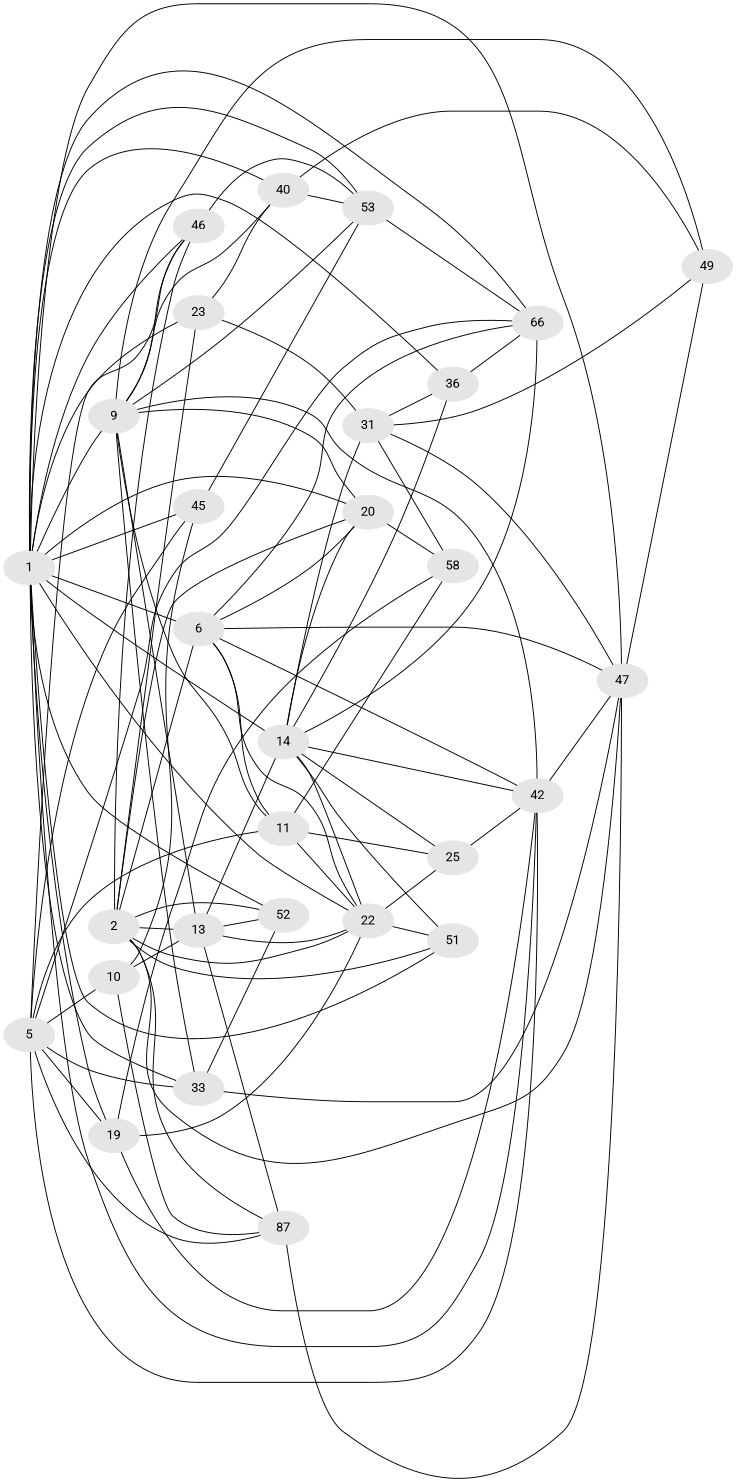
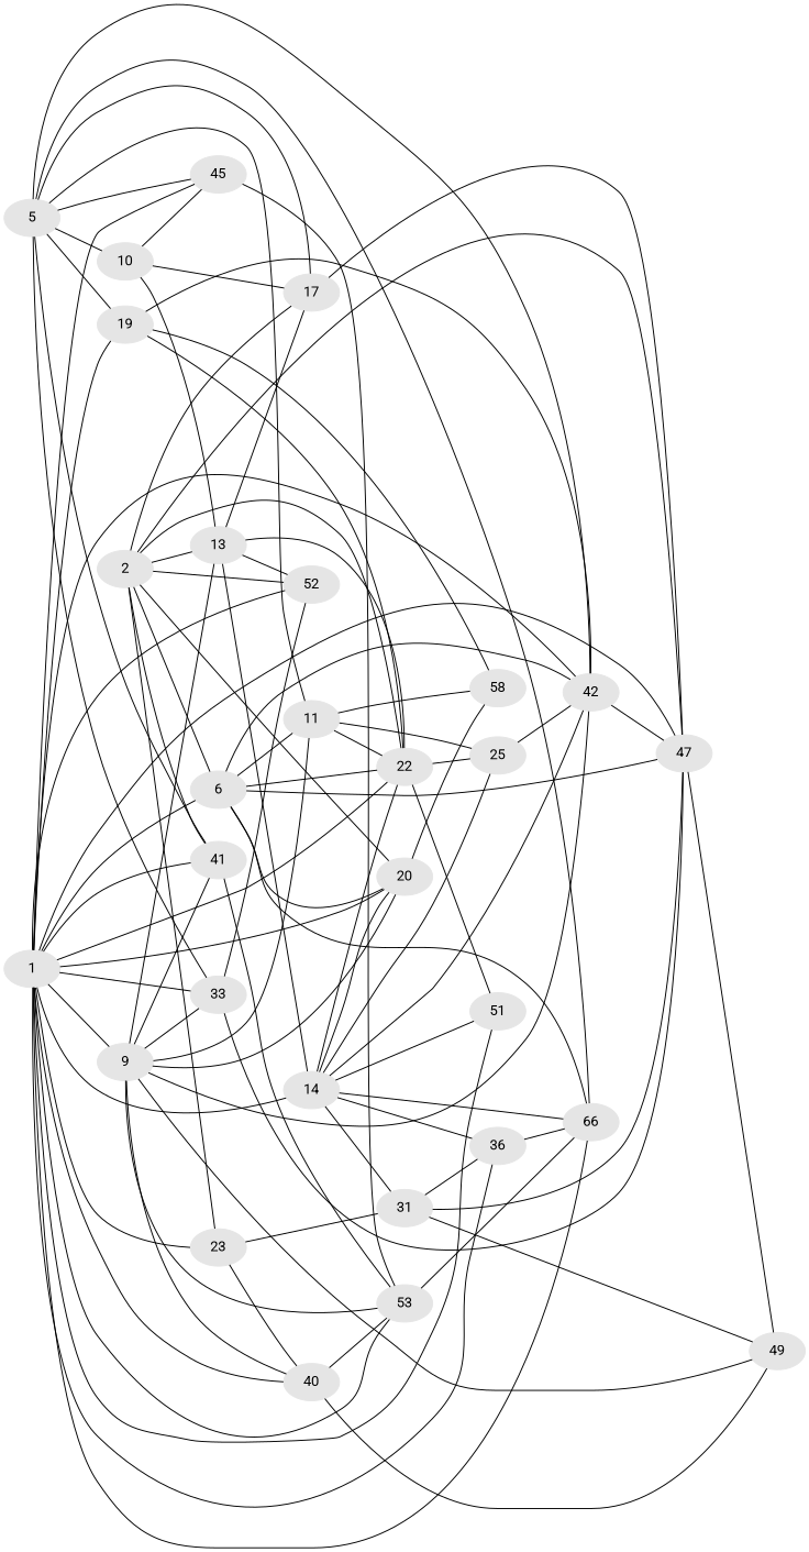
  graph {
    fontname=Roboto
    rankdir=LR
    node [color=gray90 fontname=Roboto style=filled]
    edge [fontname=Roboto]
    1 [super="+24+3+12+16"]
    6 [super="+37+29"]
    n3 [label=9 super="+15+34"]
    14 [super="+67+44+18"]
    19 [super="+32"]
    20 [super="+65"]
    22 [super="+39+28"]
    23 [super="+71"]
    n9 [label=40 super="+57"]
    33 [super="+74"]
    36
    42 [super="+64+73"]
    45
    47 [super="+60"]
    51
    52
    53 [super="+59"]
    66 [super="+69"]
-   41 [label=46]
+   41
    2 [super="+7+4"]
    13 [super="+68"]
-   17 [super="+40" label=87]
+   17 [super="+40"]
    11 [super="+61"]
    49
    25
    31 [super="+55"]
    58
    5 [super="+27+9+43"]
    10
    1 -- 6 [weight=3]
    1 -- n3
    1 -- 14
    1 -- 19
    1 -- 20
    1 -- 22
    1 -- 23
    1 -- n9 [weight=2]
    1 -- 33 [weight=2]
    1 -- 36
    1 -- 42
    1 -- 45
    1 -- 47
    1 -- 51
    1 -- 52
    1 -- 53
    1 -- 66
    1 -- 41
    6 -- 20
    6 -- 22 [weight=2]
    6 -- 42
    6 -- 47
    6 -- 66
    6 -- 11
    n3 -- 20
    n3 -- n9
    n3 -- 33
    n3 -- 42
    n3 -- 53
    n3 -- 41
    n3 -- 13
    n3 -- 11
    n3 -- 49
    14 -- 20
    14 -- 22
    14 -- 36
    14 -- 42
    14 -- 51
    14 -- 66
    14 -- 25
    14 -- 31
    19 -- 22
    19 -- 42
    19 -- 58
    20 -- 58
    22 -- 51
    22 -- 25
    23 -- n9
    23 -- 31
    n9 -- 53
    n9 -- 49
    33 -- 47
    33 -- 52
    36 -- 66
    42 -- 47
    45 -- 53
    47 -- 49
    53 -- 66
    41 -- 53
    2 -- 6
    2 -- 20
    2 -- 22
    2 -- 23
    2 -- 47
-   2 -- 51
    2 -- 52
    2 -- 41
    2 -- 13
    2 -- 17 [weight=2]
    13 -- 14
    13 -- 22
    13 -- 52
    13 -- 17
    17 -- 47
    11 -- 22
    11 -- 25
    11 -- 58
    25 -- 42
    31 -- 36
    31 -- 47
    31 -- 49
-   31 -- 58
    5 -- 19 [weight=2]
    5 -- 33
    5 -- 42
    5 -- 45
    5 -- 66
    5 -- 41
    5 -- 17
    5 -- 11
    5 -- 10
    10 -- 45
    10 -- 13
    10 -- 17
  }
